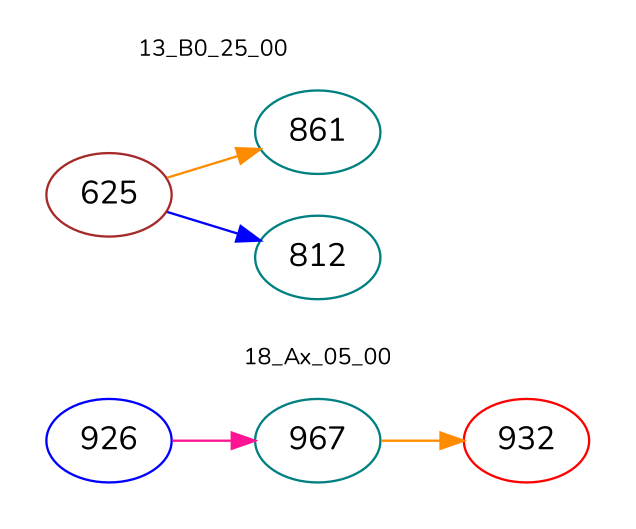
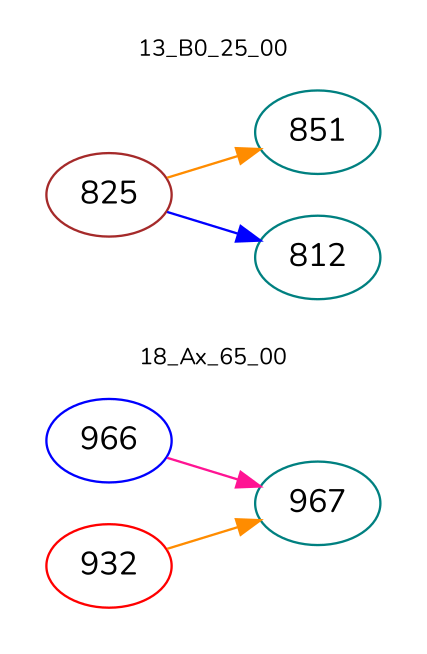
  digraph {
    fontname=Nunito
    rankdir=LR
    node [color=teal fontname=Nunito]
    edge [color=darkorange fontname=Nunito]
-   n1 [color=blue label=926]
+   n1 [color=blue label=966]
    n2 [label=967]
    n3 [color=red label=932]
-   n4 [color=brown label=625]
+   n4 [color=brown label=825]
    n5 [label=812]
-   n6 [label=861]
+   n6 [label=851]
    subgraph cluster_1 {
      color=white
      fontsize=10
-     label="18_Ax_05_00"
+     label="18_Ax_65_00"
      n1
      n2
      n3
    }
    subgraph cluster_2 {
      color=white
      fontsize=10
      label="13_B0_25_00"
      n4
      n5
      n6
    }
    n1 -> n2 [color=deeppink]
-   n2 -> n3
+   n3 -> n2
    n4 -> n5 [color=blue]
    n4 -> n6
  }
